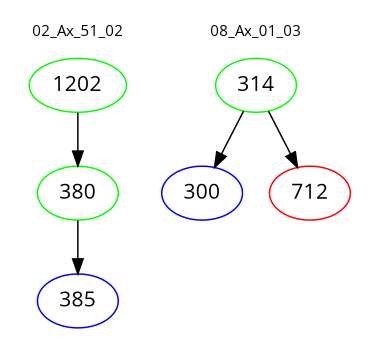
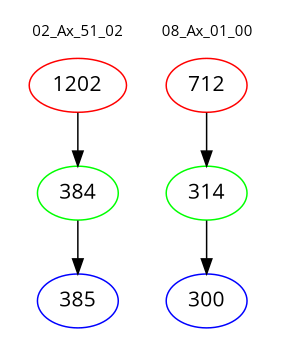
  digraph {
    fontname="Open Sans"
    node [color=green fontname="Open Sans"]
    edge [color=black fontname="Open Sans"]
-   n1 [label=380]
+   n1 [label=384]
    n2 [color=blue label=385]
-   n3 [label=1202]
+   n3 [color=red label=1202]
    n4 [label=314]
    n5 [color=blue label=300]
    n6 [color=red label=712]
    subgraph cluster_1 {
      color=white
      fontsize=10
      label="02_Ax_51_02"
      n1
      n2
      n3
    }
    subgraph cluster_2 {
      color=white
      fontsize=10
-     label="08_Ax_01_03"
+     label="08_Ax_01_00"
      n4
      n5
      n6
    }
    n1 -> n2
    n3 -> n1
    n4 -> n5
-   n4 -> n6
+   n6 -> n4
  }
